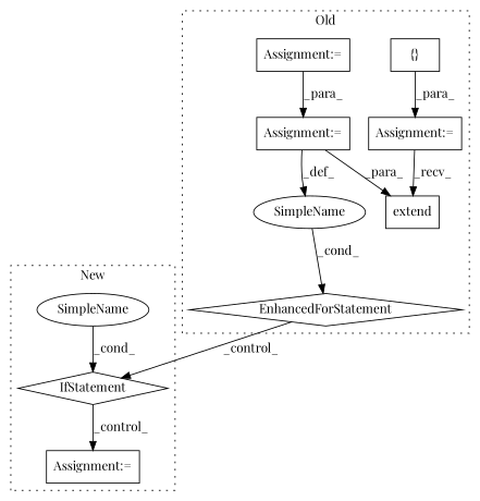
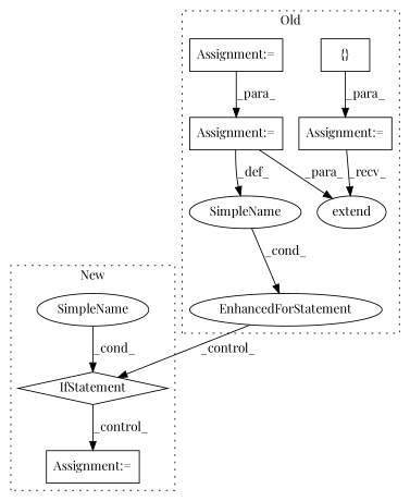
  digraph {
    fontname="Playfair Display"
    node [a=7 fontname="Playfair Display" l=1 s="9742,9900" shape=box]
    edge [fontname="Playfair Display"]
-   n1 [a=32 l="7,1" label=extend s="10289,10311"]
+   n1 [a=32 l="7,1" label=extend s="10289,10311" shape=ellipse]
    n2 [label="Assignment:=" s=9697]
    n3 [a=4 l="1,1" label="{}" s="9710,9729"]
    n4 [label="Assignment:=" s=9407]
-   n5 [a=70 l="81,2" label=EnhancedForStatement shape=diamond]
+   n5 [a=70 l="81,2" label=EnhancedForStatement shape=ellipse]
    n6 [a=42 l=17 label=SimpleName s=9827 shape=ellipse]
    n7 [l="81,2" label="Assignment:="]
    n8 [a=25 l="4,2" label=IfStatement s="8454,8485" shape=diamond]
    n9 [l="69,2" label="Assignment:=" s="8711,8797"]
    n10 [a=42 label=SimpleName shape=ellipse l="" s=""]
    subgraph cluster_1 {
      label=Old
      style=dotted
      n1
      n2
      n3
      n4
      n5
      n6
      n7
    }
    subgraph cluster_2 {
      label=New
      style=dotted
      n8
      n9
      n10
    }
    n2 -> n1 [label=_recv_]
    n3 -> n2 [label=_para_]
    n4 -> n7 [label=_para_]
    n5 -> n8 [label=_control_]
    n6 -> n5 [label=_cond_]
    n7 -> n1 [label=_para_]
    n7 -> n6 [label=_def_]
    n8 -> n9 [label=_control_]
    n10 -> n8 [label=_cond_]
  }
